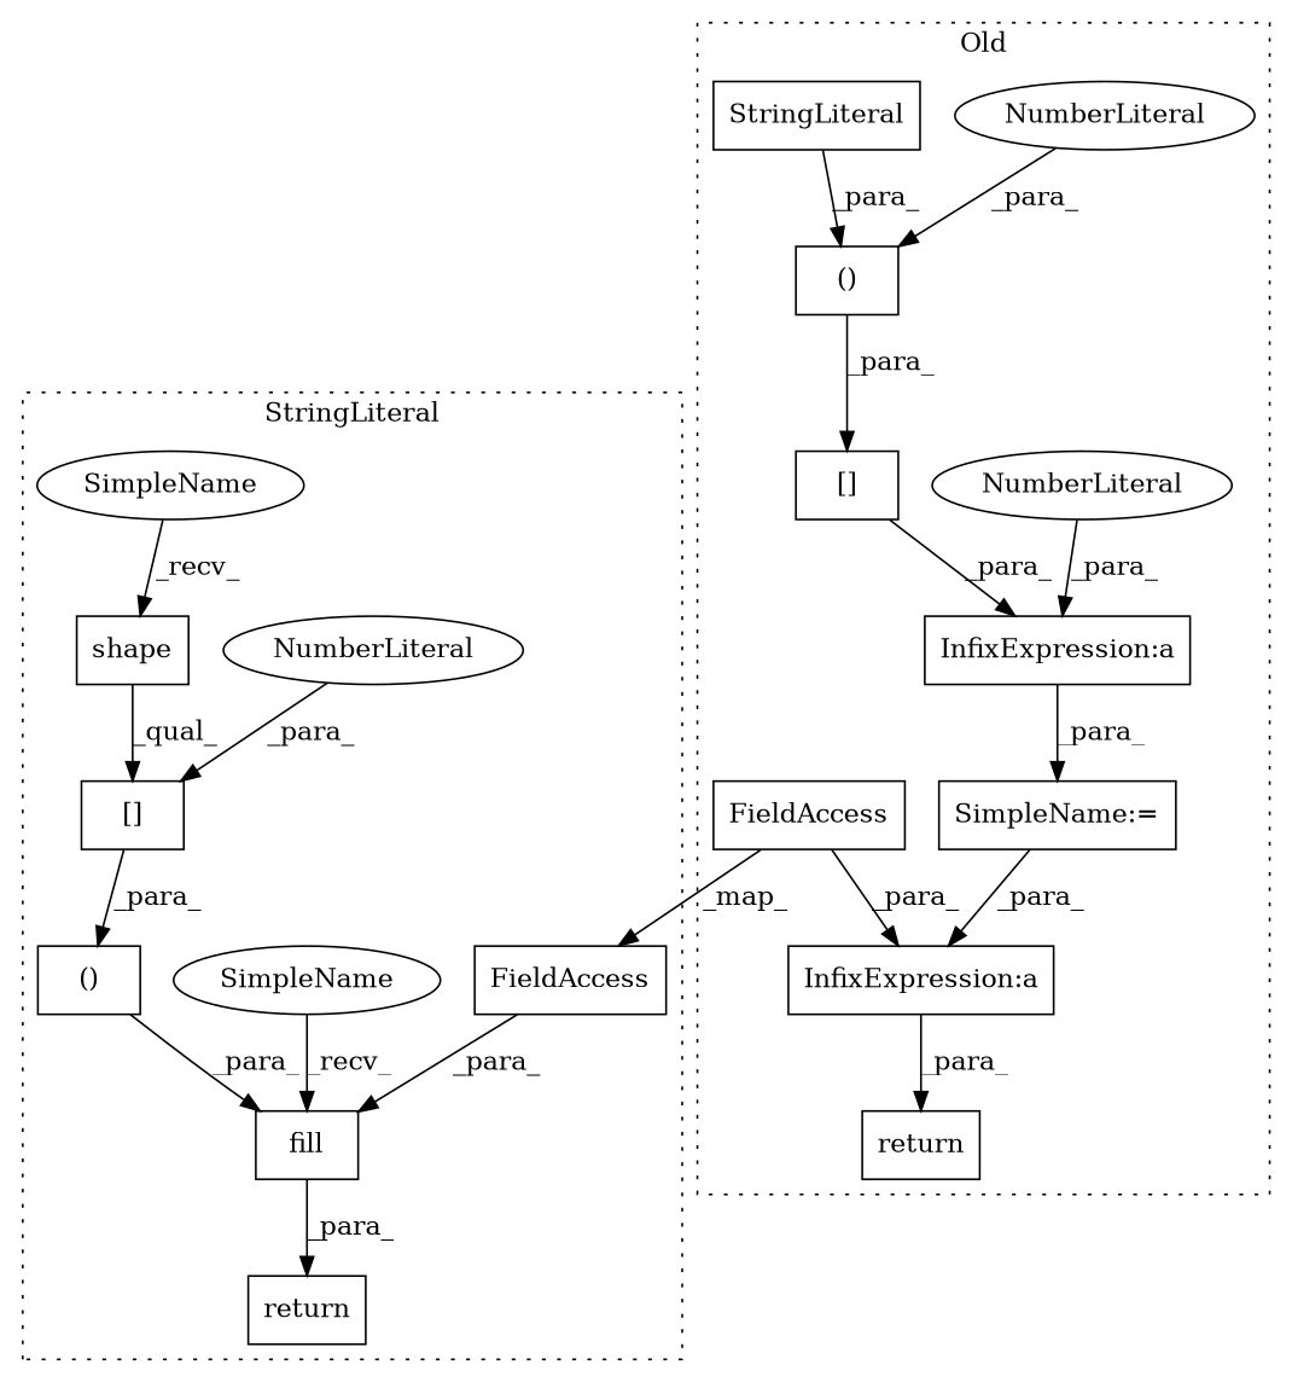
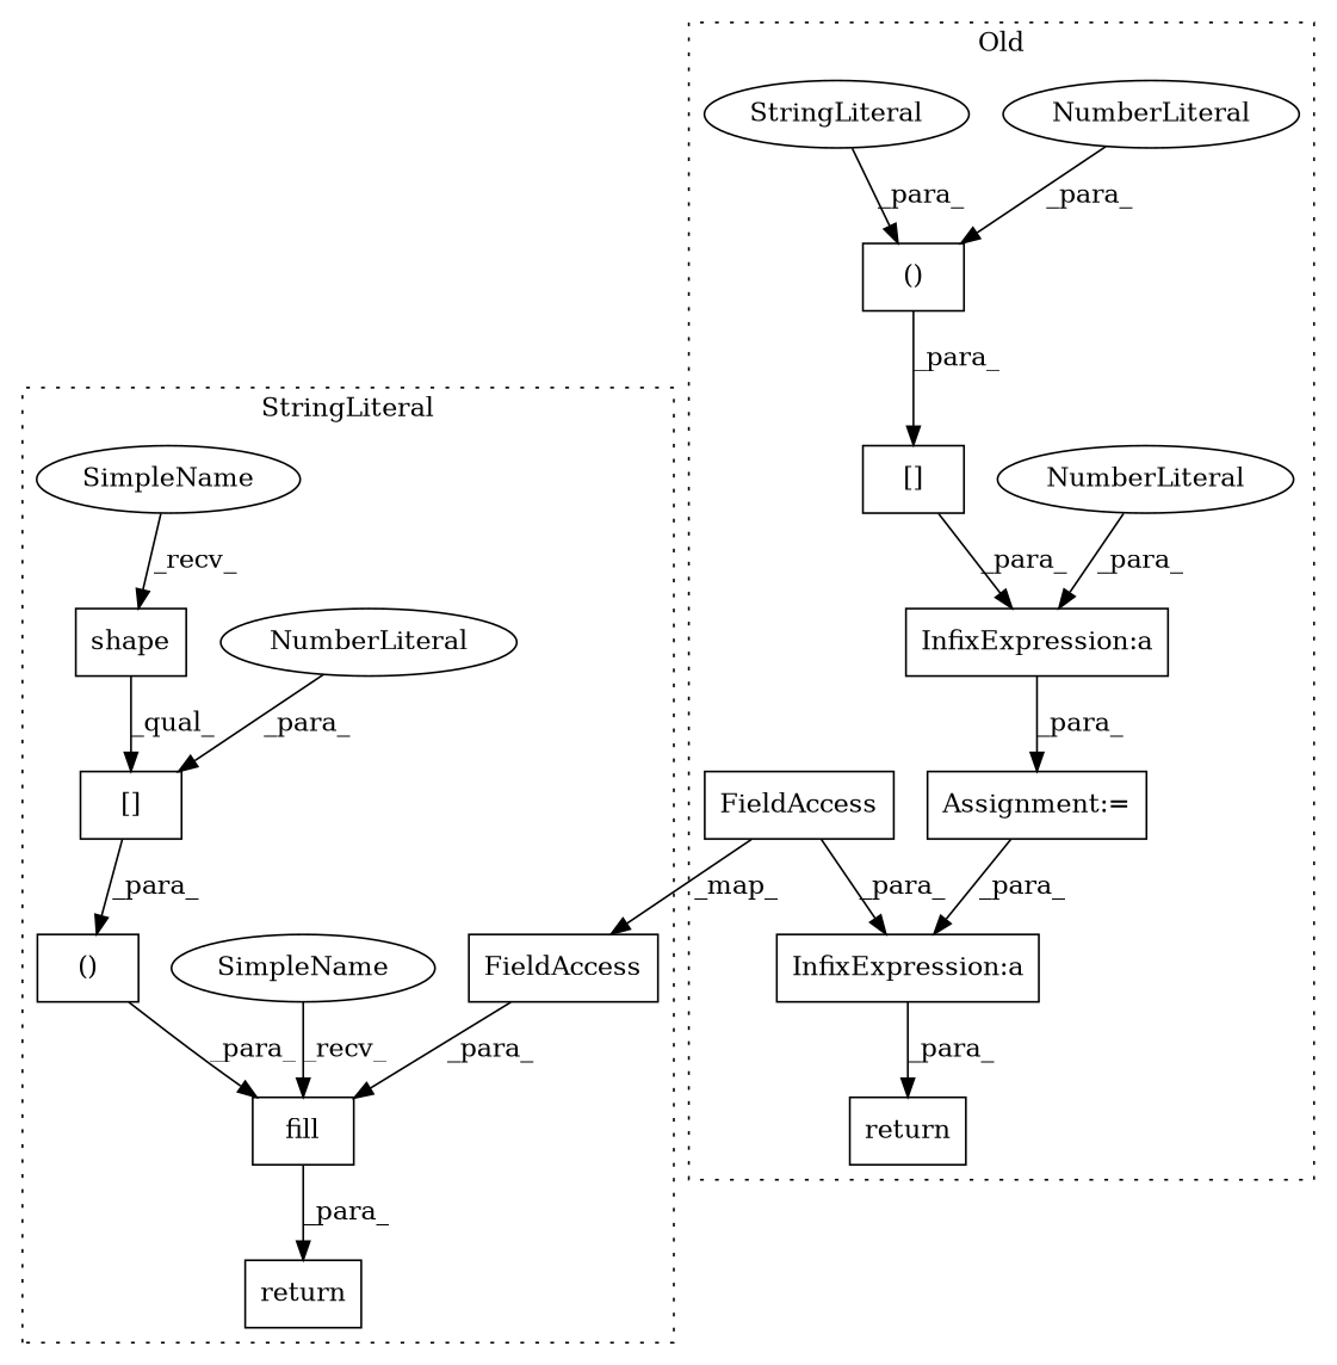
  digraph {
    node [a=34 l=1 s=1847 shape=box]
    n1 [a=41 l=7 label=return s=1892]
-   n2 [a=7 label="SimpleName:=" s=1838]
+   n2 [a=7 label="Assignment:=" s=1838]
    n3 [a=106 l=30 label="()"]
    n4 [label=NumberLiteral shape=ellipse]
    n5 [a=27 l=3 label="InfixExpression:a" s=1905]
    n6 [a=27 l=3 label="InfixExpression:a" s=1879]
    n7 [a=2 l="7,2" label="[]" s="1840,1877"]
    n8 [l=3 label=NumberLiteral s=1882 shape=ellipse]
-   n9 [a=45 l=16 label=StringLiteral s=1861]
+   n9 [a=45 l=16 label=StringLiteral s=1861 shape=ellipse]
    n10 [a=22 l=13 label=FieldAccess s=1908]
    n11 [a=32 l="6,1" label=shape s="1860,1867"]
    n12 [a=2 l="20,1" label="[]" s="1849,1870"]
    n13 [label=NumberLiteral s=1869 shape=ellipse]
    n14 [a=41 l=7 label=return s=1797]
    n15 [a=32 l="10,1" label=fill s="1815,1886"]
    n16 [a=106 l=46 label="()" s=1825]
    n17 [a=22 l=13 label=FieldAccess s=1873]
    n18 [a=42 l=10 label=SimpleName s=1804 shape=ellipse]
    n19 [a=42 l=10 label=SimpleName s=1849 shape=ellipse]
    subgraph cluster_1 {
      label=Old
      style=dotted
      n1
      n2
      n3
      n4
      n5
      n6
      n7
      n8
      n9
      n10
    }
    subgraph cluster_2 {
      label=StringLiteral
      style=dotted
      n11
      n12
      n13
      n14
      n15
      n16
      n17
      n18
      n19
    }
    n2 -> n5 [label=_para_]
    n3 -> n7 [label=_para_]
    n4 -> n3 [label=_para_]
    n5 -> n1 [label=_para_]
    n6 -> n2 [label=_para_]
    n7 -> n6 [label=_para_]
    n8 -> n6 [label=_para_]
    n9 -> n3 [label=_para_]
    n10 -> n5 [label=_para_]
    n10 -> n17 [label=_map_]
    n11 -> n12 [label=_qual_]
    n12 -> n16 [label=_para_]
    n13 -> n12 [label=_para_]
    n15 -> n14 [label=_para_]
    n16 -> n15 [label=_para_]
    n17 -> n15 [label=_para_]
    n18 -> n15 [label=_recv_]
    n19 -> n11 [label=_recv_]
  }
